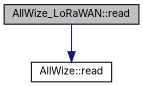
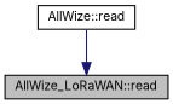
  digraph {
    rankdir=TB
    fontname=Inter
    node [color=black fontname=Inter fontsize=10 shape=record style=filled]
    n1 [fillcolor=grey75 fontcolor=black height=0.2 label="AllWize_LoRaWAN::read" width=0.4]
    n2 [fillcolor=white height=0.2 label="AllWize::read" width=0.4]
-   n1 -> n2 [color=midnightblue fontname=Inter fontsize=10 labelfontname=Helvetica labelfontsize=10 style=solid]
+   n2 -> n1 [color=midnightblue fontname=Inter fontsize=10 labelfontname=Helvetica labelfontsize=10 style=solid]
  }
